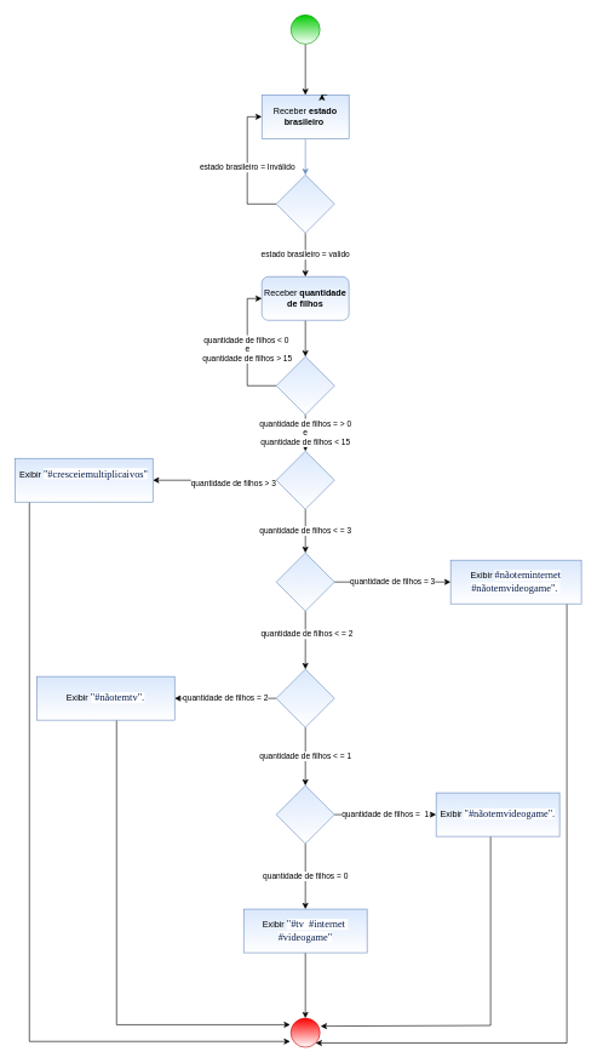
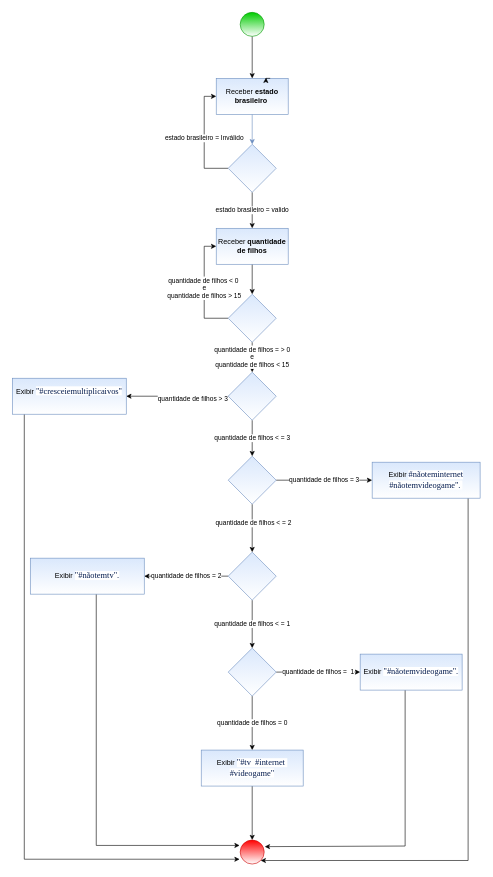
  <mxCell id="0" />
  <mxCell id="1" parent="0" />
  <mxCell id="2" style="edgeStyle=orthogonalEdgeStyle;rounded=0;orthogonalLoop=1;jettySize=auto;html=1;entryX=0.5;entryY=0;entryDx=0;entryDy=0;" parent="1" source="3" target="5" edge="1"><mxGeometry relative="1" as="geometry" /></mxCell>
  <mxCell id="3" value="" style="ellipse;whiteSpace=wrap;html=1;aspect=fixed;fillColor=#00CC00;strokeColor=#009900;gradientColor=#ffffff;" parent="1" vertex="1"><mxGeometry x="400" width="40" height="40" as="geometry" y="20" /></mxCell>
  <mxCell id="4" style="edgeStyle=orthogonalEdgeStyle;rounded=0;orthogonalLoop=1;jettySize=auto;html=1;entryX=0.5;entryY=0;entryDx=0;entryDy=0;fillColor=#dae8fc;strokeColor=#6c8ebf;" parent="1" source="5" target="8" edge="1"><mxGeometry relative="1" as="geometry" /></mxCell>
  <mxCell id="5" value="Receber &lt;b&gt;estado brasileiro&amp;nbsp;&lt;/b&gt;" style="rounded=0;whiteSpace=wrap;html=1;fillColor=#dae8fc;strokeColor=#6c8ebf;gradientColor=#ffffff;" parent="1" vertex="1"><mxGeometry x="360" y="130" width="120" height="60" as="geometry" /></mxCell>
  <mxCell id="6" value="estado brasileiro = Inválido" style="edgeStyle=orthogonalEdgeStyle;rounded=0;orthogonalLoop=1;jettySize=auto;html=1;entryX=0;entryY=0.5;entryDx=0;entryDy=0;" parent="1" source="8" target="5" edge="1"><mxGeometry relative="1" as="geometry"><Array as="points"><mxPoint x="340" y="280" /><mxPoint x="340" y="160" /></Array></mxGeometry></mxCell>
  <mxCell id="7" value="estado brasileiro = valido" style="edgeStyle=orthogonalEdgeStyle;rounded=0;orthogonalLoop=1;jettySize=auto;html=1;entryX=0.5;entryY=0;entryDx=0;entryDy=0;" parent="1" source="8" target="11" edge="1"><mxGeometry relative="1" as="geometry" /></mxCell>
  <mxCell id="8" value="" style="rhombus;whiteSpace=wrap;html=1;fillColor=#dae8fc;strokeColor=#6c8ebf;gradientColor=#ffffff;" parent="1" vertex="1"><mxGeometry x="380" y="240" width="80" height="80" as="geometry" /></mxCell>
  <mxCell id="9" style="edgeStyle=orthogonalEdgeStyle;rounded=0;orthogonalLoop=1;jettySize=auto;html=1;exitX=0.75;exitY=0;exitDx=0;exitDy=0;entryX=0.692;entryY=-0.017;entryDx=0;entryDy=0;entryPerimeter=0;" parent="1" source="5" target="5" edge="1"><mxGeometry relative="1" as="geometry" /></mxCell>
  <mxCell id="10" style="edgeStyle=orthogonalEdgeStyle;rounded=0;orthogonalLoop=1;jettySize=auto;html=1;entryX=0.5;entryY=0;entryDx=0;entryDy=0;" parent="1" source="11" target="14" edge="1"><mxGeometry relative="1" as="geometry" /></mxCell>
- <mxCell id="11" value="Receber &lt;b&gt;quantidade de filhos&lt;/b&gt;" style="whiteSpace=wrap;html=1;fillColor=#dae8fc;strokeColor=#6c8ebf;gradientColor=#ffffff;rounded=1;" parent="1" vertex="1"><mxGeometry x="360" y="380" width="120" height="60" as="geometry" /></mxCell>
+ <mxCell id="11" value="Receber &lt;b&gt;quantidade de filhos&lt;/b&gt;" style="rounded=0;whiteSpace=wrap;html=1;fillColor=#dae8fc;strokeColor=#6c8ebf;gradientColor=#ffffff;" parent="1" vertex="1"><mxGeometry x="360" y="380" width="120" height="60" as="geometry" /></mxCell>
  <mxCell id="12" value="quantidade de filhos &amp;lt; 0&amp;nbsp;&lt;br&gt;e&lt;br&gt;quantidade de filhos &amp;gt; 15" style="edgeStyle=orthogonalEdgeStyle;rounded=0;orthogonalLoop=1;jettySize=auto;html=1;entryX=0;entryY=0.5;entryDx=0;entryDy=0;strokeColor=default;" parent="1" source="14" target="11" edge="1"><mxGeometry relative="1" as="geometry"><Array as="points"><mxPoint x="340" y="530" /><mxPoint x="340" y="410" /></Array></mxGeometry></mxCell>
  <mxCell id="13" value="quantidade de filhos = &amp;gt; 0&lt;br&gt;e &lt;br&gt;quantidade de filhos &amp;lt; 15" style="edgeStyle=orthogonalEdgeStyle;rounded=0;orthogonalLoop=1;jettySize=auto;html=1;entryX=0.5;entryY=0;entryDx=0;entryDy=0;" parent="1" source="14" target="18" edge="1"><mxGeometry relative="1" as="geometry" /></mxCell>
  <mxCell id="14" value="" style="rhombus;whiteSpace=wrap;html=1;fillColor=#dae8fc;strokeColor=#6c8ebf;gradientColor=#ffffff;" parent="1" vertex="1"><mxGeometry x="380" y="490" width="80" height="80" as="geometry" /></mxCell>
  <mxCell id="15" value="quantidade de filhos &amp;lt; = 3" style="edgeStyle=orthogonalEdgeStyle;rounded=0;orthogonalLoop=1;jettySize=auto;html=1;entryX=0.5;entryY=0;entryDx=0;entryDy=0;" parent="1" source="18" target="22" edge="1"><mxGeometry relative="1" as="geometry" /></mxCell>
  <mxCell id="16" style="edgeStyle=orthogonalEdgeStyle;rounded=0;orthogonalLoop=1;jettySize=auto;html=1;entryX=1;entryY=0.5;entryDx=0;entryDy=0;entryPerimeter=0;" parent="1" source="18" target="24" edge="1"><mxGeometry relative="1" as="geometry"><mxPoint x="320" y="660" as="targetPoint" /></mxGeometry></mxCell>
  <mxCell id="17" value="quantidade de filhos &amp;gt; 3" style="edgeLabel;html=1;align=center;verticalAlign=middle;resizable=0;points=[];" vertex="1" connectable="0" parent="16"><mxGeometry x="-0.292" y="3" relative="1" as="geometry"><mxPoint as="offset" /></mxGeometry></mxCell>
  <mxCell id="18" value="" style="rhombus;whiteSpace=wrap;html=1;fillColor=#dae8fc;strokeColor=#6c8ebf;gradientColor=#ffffff;" parent="1" vertex="1"><mxGeometry x="380" y="620" width="80" height="80" as="geometry" /></mxCell>
  <mxCell id="19" value="" style="edgeStyle=orthogonalEdgeStyle;rounded=0;orthogonalLoop=1;jettySize=auto;html=1;" parent="1" source="22" target="27" edge="1"><mxGeometry relative="1" as="geometry" /></mxCell>
  <mxCell id="20" value="quantidade de filhos &amp;lt; = 2" style="edgeLabel;html=1;align=center;verticalAlign=middle;resizable=0;points=[];" vertex="1" connectable="0" parent="19"><mxGeometry x="-0.229" y="1" relative="1" as="geometry"><mxPoint as="offset" /></mxGeometry></mxCell>
  <mxCell id="21" value="quantidade de filhos = 3" style="edgeStyle=orthogonalEdgeStyle;rounded=0;orthogonalLoop=1;jettySize=auto;html=1;" parent="1" source="22" target="29" edge="1"><mxGeometry relative="1" as="geometry" /></mxCell>
  <mxCell id="22" value="" style="rhombus;whiteSpace=wrap;html=1;fillColor=#dae8fc;strokeColor=#6c8ebf;gradientColor=#ffffff;" parent="1" vertex="1"><mxGeometry x="380" y="760" width="80" height="80" as="geometry" /></mxCell>
  <mxCell id="23" style="edgeStyle=orthogonalEdgeStyle;rounded=0;orthogonalLoop=1;jettySize=auto;html=1;entryX=-0.025;entryY=0.8;entryDx=0;entryDy=0;entryPerimeter=0;" parent="1" source="24" target="39" edge="1"><mxGeometry relative="1" as="geometry"><Array as="points"><mxPoint y="660" x="40" /><mxPoint y="1432" x="40" /></Array></mxGeometry></mxCell>
  <mxCell id="24" value="Exibir&amp;nbsp;&lt;span style=&quot;color: rgb(3, 27, 78); font-family: &amp;quot;Exo 2&amp;quot;, Barlow; font-size: 14px; background-color: rgb(255, 255, 255);&quot;&gt;&quot;#cresceiemultiplicaivos&quot;&lt;br&gt;&lt;br&gt;&lt;/span&gt;" style="rounded=0;whiteSpace=wrap;html=1;fillColor=#dae8fc;strokeColor=#6c8ebf;align=center;gradientColor=#ffffff;" parent="1" vertex="1"><mxGeometry x="20" y="630" width="190" height="60" as="geometry" /></mxCell>
  <mxCell id="25" value="quantidade de filhos = 2" style="edgeStyle=orthogonalEdgeStyle;rounded=0;orthogonalLoop=1;jettySize=auto;html=1;" parent="1" source="27" target="31" edge="1"><mxGeometry relative="1" as="geometry" /></mxCell>
  <mxCell id="26" value="quantidade de filhos &amp;lt; = 1" style="edgeStyle=orthogonalEdgeStyle;rounded=0;orthogonalLoop=1;jettySize=auto;html=1;" parent="1" source="27" target="34" edge="1"><mxGeometry relative="1" as="geometry" /></mxCell>
  <mxCell id="27" value="" style="rhombus;whiteSpace=wrap;html=1;fillColor=#dae8fc;strokeColor=#6c8ebf;gradientColor=#ffffff;" parent="1" vertex="1"><mxGeometry x="380" y="920" width="80" height="80" as="geometry" /></mxCell>
  <mxCell id="28" style="edgeStyle=orthogonalEdgeStyle;rounded=0;orthogonalLoop=1;jettySize=auto;html=1;entryX=1;entryY=1;entryDx=0;entryDy=0;" parent="1" source="29" target="39" edge="1"><mxGeometry relative="1" as="geometry"><Array as="points"><mxPoint x="780" y="800" /><mxPoint x="780" y="1434" /></Array></mxGeometry></mxCell>
  <mxCell id="29" value="Exibir&amp;nbsp;&lt;span style=&quot;color: rgb(3, 27, 78); font-family: &amp;quot;Exo 2&amp;quot;, Barlow; font-size: 14px; text-align: left; background-color: rgb(255, 255, 255);&quot;&gt;#nãoteminternet #nãotemvideogame&quot;.&amp;nbsp;&lt;/span&gt;" style="whiteSpace=wrap;html=1;fillColor=#dae8fc;strokeColor=#6c8ebf;gradientColor=#ffffff;" parent="1" vertex="1"><mxGeometry x="620" y="770" width="180" height="60" as="geometry" /></mxCell>
  <mxCell id="30" style="edgeStyle=orthogonalEdgeStyle;rounded=0;orthogonalLoop=1;jettySize=auto;html=1;entryX=-0.025;entryY=0.225;entryDx=0;entryDy=0;entryPerimeter=0;" parent="1" source="31" target="39" edge="1"><mxGeometry relative="1" as="geometry"><Array as="points"><mxPoint x="160" y="1409" /></Array></mxGeometry></mxCell>
  <mxCell id="31" value="Exibir&amp;nbsp;&lt;span style=&quot;color: rgb(3, 27, 78); font-family: &amp;quot;Exo 2&amp;quot;, Barlow; font-size: 14px; text-align: left; background-color: rgb(255, 255, 255);&quot;&gt;&quot;#nãotemtv&quot;.&lt;/span&gt;" style="whiteSpace=wrap;html=1;fillColor=#dae8fc;strokeColor=#6c8ebf;gradientColor=#ffffff;" parent="1" vertex="1"><mxGeometry x="50" y="930" width="190" height="60" as="geometry" /></mxCell>
  <mxCell id="32" value="quantidade de filhos =&amp;nbsp; 1" style="edgeStyle=orthogonalEdgeStyle;rounded=0;orthogonalLoop=1;jettySize=auto;html=1;" parent="1" source="34" target="36" edge="1"><mxGeometry relative="1" as="geometry" /></mxCell>
  <mxCell id="33" value="quantidade de filhos = 0" style="edgeStyle=orthogonalEdgeStyle;rounded=0;orthogonalLoop=1;jettySize=auto;html=1;" parent="1" source="34" target="38" edge="1"><mxGeometry relative="1" as="geometry" /></mxCell>
  <mxCell id="34" value="" style="rhombus;whiteSpace=wrap;html=1;fillColor=#dae8fc;strokeColor=#6c8ebf;gradientColor=#ffffff;" parent="1" vertex="1"><mxGeometry x="380" y="1080" width="80" height="80" as="geometry" /></mxCell>
  <mxCell id="35" style="edgeStyle=orthogonalEdgeStyle;rounded=0;orthogonalLoop=1;jettySize=auto;html=1;entryX=1.025;entryY=0.275;entryDx=0;entryDy=0;entryPerimeter=0;" parent="1" source="36" target="39" edge="1"><mxGeometry relative="1" as="geometry"><Array as="points"><mxPoint x="675" y="1410" /></Array></mxGeometry></mxCell>
  <mxCell id="36" value="Exibir&amp;nbsp;&lt;span style=&quot;color: rgb(3, 27, 78); font-family: &amp;quot;Exo 2&amp;quot;, Barlow; font-size: 14px; text-align: left; background-color: rgb(255, 255, 255);&quot;&gt;&quot;#nãotemvideogame&quot;.&lt;/span&gt;" style="whiteSpace=wrap;html=1;fillColor=#dae8fc;strokeColor=#6c8ebf;gradientColor=#ffffff;" parent="1" vertex="1"><mxGeometry x="600" y="1090" width="170" height="60" as="geometry" /></mxCell>
  <mxCell id="37" style="edgeStyle=orthogonalEdgeStyle;rounded=0;orthogonalLoop=1;jettySize=auto;html=1;entryX=0.5;entryY=0;entryDx=0;entryDy=0;" parent="1" source="38" target="39" edge="1"><mxGeometry relative="1" as="geometry" /></mxCell>
  <mxCell id="38" value="Exibir&amp;nbsp;&lt;span style=&quot;color: rgb(3, 27, 78); font-family: &amp;quot;Exo 2&amp;quot;, Barlow; font-size: 14px; text-align: left; background-color: rgb(255, 255, 255);&quot;&gt;&quot;#tv&amp;nbsp; #internet&amp;nbsp; #videogame&quot;&lt;/span&gt;" style="whiteSpace=wrap;html=1;fillColor=#dae8fc;strokeColor=#6c8ebf;gradientColor=#ffffff;" parent="1" vertex="1"><mxGeometry x="335" y="1250" width="170" height="60" as="geometry" /></mxCell>
  <mxCell id="39" value="" style="ellipse;whiteSpace=wrap;html=1;aspect=fixed;fillColor=#FF0000;strokeColor=#CC0000;gradientColor=#ffffff;" parent="1" vertex="1"><mxGeometry x="400" y="1400" width="40" height="40" as="geometry" /></mxCell>
